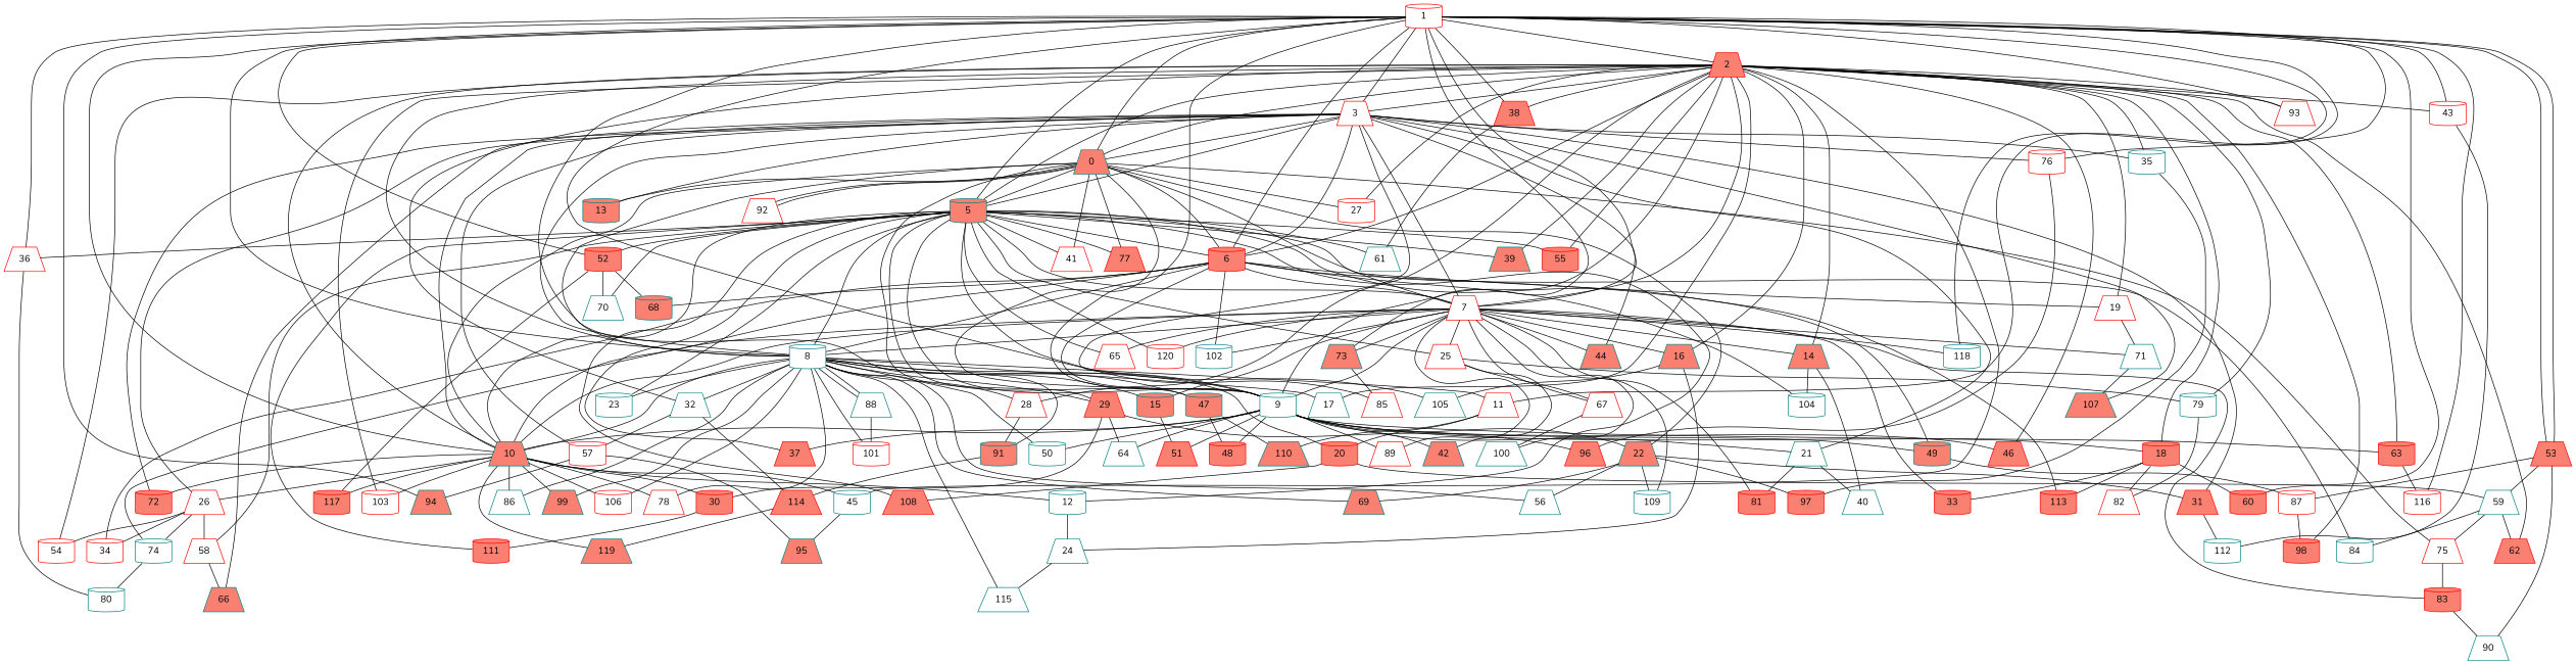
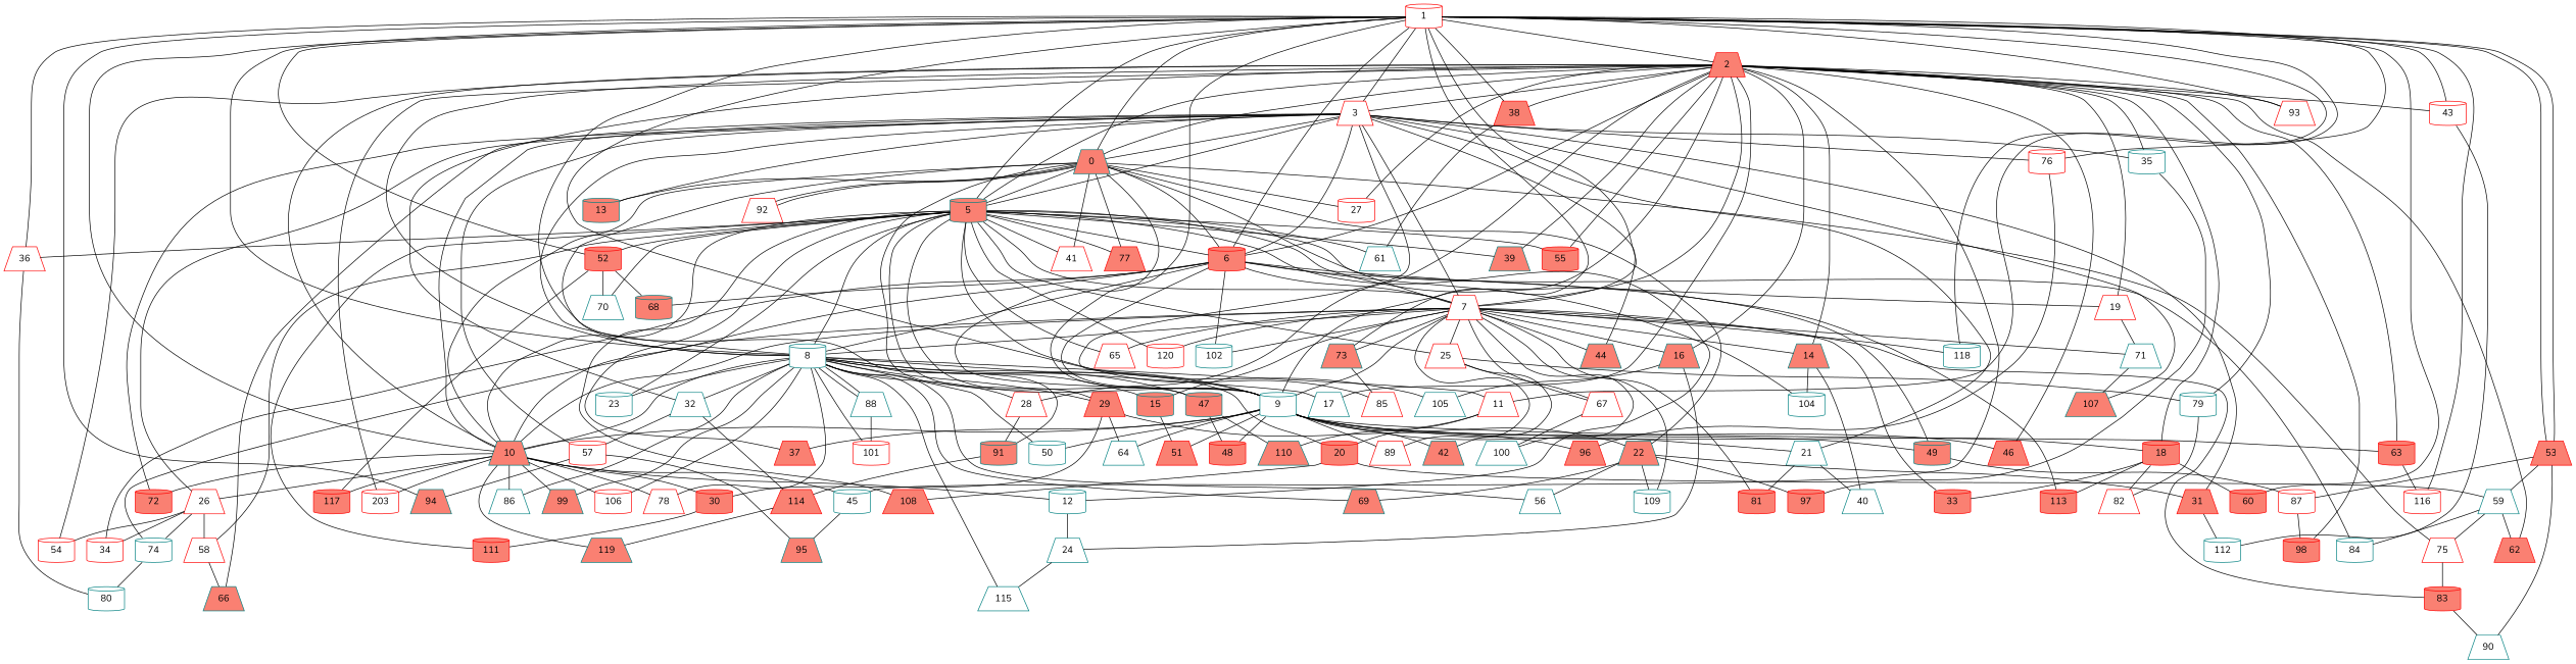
  graph {
    fontname=Nunito
    node [color=red fillcolor=white fontname=Nunito shape=trapezium style=filled]
    edge [fontname=Nunito]
    1 [shape=cylinder]
    2 [fillcolor=salmon]
    3
    n4 [color=teal fillcolor=salmon label=0]
    5 [color=teal fillcolor=salmon shape=cylinder]
    6 [fillcolor=salmon shape=cylinder]
    7
    8 [color=teal shape=cylinder]
    9 [color=teal shape=cylinder]
    10 [color=teal fillcolor=salmon]
    11
    36
    38 [fillcolor=salmon]
    43 [shape=cylinder]
    52 [fillcolor=salmon shape=cylinder]
    53 [fillcolor=salmon]
    60 [fillcolor=salmon shape=cylinder]
    73 [color=teal fillcolor=salmon]
    76 [shape=cylinder]
    91 [color=teal fillcolor=salmon shape=cylinder]
    93
    94 [color=teal fillcolor=salmon]
    105 [color=teal]
    116 [shape=cylinder]
    118 [color=teal shape=cylinder]
    14 [color=teal fillcolor=salmon]
    16 [color=teal fillcolor=salmon]
    17 [color=teal]
    18 [fillcolor=salmon shape=cylinder]
    19
    27 [shape=cylinder]
    28
    32 [color=teal]
    35 [color=teal shape=cylinder]
    39 [color=teal fillcolor=salmon]
    45 [color=teal shape=cylinder]
    46 [fillcolor=salmon]
    54 [shape=cylinder]
    55 [fillcolor=salmon shape=cylinder]
    62 [fillcolor=salmon]
    63 [fillcolor=salmon shape=cylinder]
    79 [color=teal shape=cylinder]
    98 [fillcolor=salmon shape=cylinder]
-   103 [shape=cylinder]
+   103 [shape=cylinder label=203]
    13 [color=teal fillcolor=salmon shape=cylinder]
    21 [color=teal]
    26
    31 [fillcolor=salmon]
    44 [color=teal fillcolor=salmon]
    57 [shape=cylinder]
    66 [color=teal fillcolor=salmon]
    72 [fillcolor=salmon shape=cylinder]
    107 [color=teal fillcolor=salmon]
    22 [color=teal fillcolor=salmon]
    29 [fillcolor=salmon]
    41
    75
    77 [fillcolor=salmon]
    92
    70 [color=teal]
    12 [color=teal shape=cylinder]
    23 [color=teal shape=cylinder]
    25
    37 [fillcolor=salmon]
    47 [color=teal fillcolor=salmon shape=cylinder]
    58
    61 [color=teal]
    65
    84 [color=teal shape=cylinder]
    85
    108 [fillcolor=salmon]
    111 [fillcolor=salmon shape=cylinder]
    113 [fillcolor=salmon shape=cylinder]
    120 [shape=cylinder]
    34 [shape=cylinder]
    49 [color=teal fillcolor=salmon shape=cylinder]
    68 [color=teal fillcolor=salmon shape=cylinder]
    102 [color=teal shape=cylinder]
    104 [color=teal shape=cylinder]
    15 [color=teal fillcolor=salmon shape=cylinder]
    33 [fillcolor=salmon shape=cylinder]
    67
    71 [color=teal]
    74 [color=teal shape=cylinder]
    81 [fillcolor=salmon shape=cylinder]
    83 [fillcolor=salmon shape=cylinder]
    89
    100 [color=teal]
    109 [color=teal shape=cylinder]
    20 [fillcolor=salmon shape=cylinder]
    50 [color=teal shape=cylinder]
    56 [color=teal]
    69 [color=teal fillcolor=salmon]
    78
    86 [color=teal]
    88 [color=teal]
    99 [color=teal fillcolor=salmon]
    101 [shape=cylinder]
    106 [shape=cylinder]
    115 [color=teal]
    42 [color=teal fillcolor=salmon]
    48 [fillcolor=salmon shape=cylinder]
    51 [fillcolor=salmon]
    64 [color=teal]
    30 [fillcolor=salmon shape=cylinder]
    117 [fillcolor=salmon shape=cylinder]
    119 [color=teal fillcolor=salmon]
    110 [color=teal fillcolor=salmon]
    80 [color=teal shape=cylinder]
    112 [color=teal shape=cylinder]
    59 [color=teal]
    87 [shape=cylinder]
    90 [color=teal]
    96 [fillcolor=salmon]
    114 [fillcolor=salmon]
    40 [color=teal]
    24 [color=teal]
    82
    97 [fillcolor=salmon shape=cylinder]
    95 [color=teal fillcolor=salmon]
    1 -- 2
    1 -- 3
    1 -- n4
    1 -- 5
    1 -- 6
    1 -- 7
    1 -- 8
    1 -- 9
    1 -- 10
    1 -- 11
    1 -- 36
    1 -- 38
    1 -- 43
    1 -- 52
    1 -- 53
    1 -- 53
    1 -- 60
    1 -- 73
    1 -- 76
    1 -- 91
    1 -- 93
    1 -- 94
    1 -- 105
    1 -- 116
    1 -- 118
    2 -- 3
    2 -- n4
    2 -- 5
    2 -- 6
    2 -- 7
    2 -- 8
    2 -- 9
    2 -- 10
    2 -- 38
    2 -- 43
    2 -- 93
    2 -- 14
    2 -- 16
    2 -- 17
    2 -- 18
    2 -- 19
    2 -- 27
    2 -- 28
    2 -- 32
    2 -- 35
    2 -- 39
    2 -- 45
    2 -- 46
    2 -- 54
    2 -- 55
    2 -- 62
    2 -- 63
    2 -- 79
    2 -- 98
    2 -- 103
    3 -- n4
    3 -- 5
    3 -- 6
    3 -- 7
    3 -- 8
    3 -- 9
    3 -- 10
    3 -- 76
    3 -- 35
    3 -- 13
    3 -- 21
    3 -- 26
    3 -- 31
    3 -- 44
    3 -- 57
    3 -- 66
    3 -- 72
    3 -- 107
    n4 -- 5
    n4 -- 6
    n4 -- 7
    n4 -- 8
    n4 -- 9
    n4 -- 10
    n4 -- 27
    n4 -- 13
    n4 -- 22
    n4 -- 29
    n4 -- 41
    n4 -- 75
    n4 -- 77
    n4 -- 92
    n4 -- 92
    5 -- 6
    5 -- 7
    5 -- 8
    5 -- 9
    5 -- 10
    5 -- 36
    5 -- 52
    5 -- 39
    5 -- 55
    5 -- 41
    5 -- 77
    5 -- 70
    5 -- 12
    5 -- 23
    5 -- 25
    5 -- 37
    5 -- 47
    5 -- 58
    5 -- 61
    5 -- 65
    5 -- 84
    5 -- 85
    5 -- 108
    5 -- 111
    5 -- 113
    5 -- 120
    6 -- 7
    6 -- 8
    6 -- 9
    6 -- 10
    6 -- 19
    6 -- 34
    6 -- 49
    6 -- 68
    6 -- 102
    6 -- 104
    7 -- 8
    7 -- 9
    7 -- 10
    7 -- 73
    7 -- 118
    7 -- 14
    7 -- 16
    7 -- 44
    7 -- 25
    7 -- 65
    7 -- 120
    7 -- 102
    7 -- 15
    7 -- 33
    7 -- 67
    7 -- 71
    7 -- 74
    7 -- 81
    7 -- 83
    7 -- 89
    7 -- 100
    7 -- 109
    8 -- 9
    8 -- 10
    8 -- 11
    8 -- 17
    8 -- 28
    8 -- 32
    8 -- 29
    8 -- 23
    8 -- 47
    8 -- 15
    8 -- 20
    8 -- 50
    8 -- 56
    8 -- 69
    8 -- 78
    8 -- 86
    8 -- 88
    8 -- 88
    8 -- 99
    8 -- 101
    8 -- 106
    8 -- 115
    9 -- 10
    9 -- 18
    9 -- 46
    9 -- 63
    9 -- 21
    9 -- 22
    9 -- 37
    9 -- 49
    9 -- 89
    9 -- 50
    9 -- 42
    9 -- 48
    9 -- 51
    9 -- 64
    10 -- 45
    10 -- 103
    10 -- 26
    10 -- 72
    10 -- 12
    10 -- 78
    10 -- 86
    10 -- 99
    10 -- 106
    10 -- 30
    10 -- 117
    10 -- 119
    11 -- 20
    11 -- 110
    36 -- 80
    38 -- 61
    43 -- 112
    52 -- 70
    52 -- 68
    52 -- 117
    53 -- 59
    53 -- 87
    53 -- 90
    73 -- 85
    76 -- 96
    91 -- 114
    14 -- 104
    14 -- 40
    16 -- 105
    16 -- 24
    18 -- 60
    18 -- 113
    18 -- 33
    18 -- 82
    19 -- 71
    28 -- 91
    32 -- 57
    32 -- 114
    35 -- 97
    45 -- 95
    63 -- 116
    79 -- 82
    21 -- 81
    21 -- 40
    26 -- 54
    26 -- 58
    26 -- 34
    26 -- 74
    31 -- 112
    57 -- 94
    57 -- 95
    22 -- 31
    22 -- 109
    22 -- 56
    22 -- 69
    22 -- 97
    29 -- 64
    29 -- 30
    29 -- 96
    75 -- 83
    12 -- 24
    25 -- 79
    25 -- 67
    25 -- 42
    47 -- 48
    47 -- 110
    58 -- 66
    49 -- 87
    15 -- 51
    67 -- 100
    71 -- 107
    74 -- 80
    83 -- 90
    20 -- 108
    20 -- 59
    88 -- 101
    30 -- 111
    59 -- 62
    59 -- 75
    59 -- 84
    87 -- 98
    114 -- 119
    24 -- 115
  }
